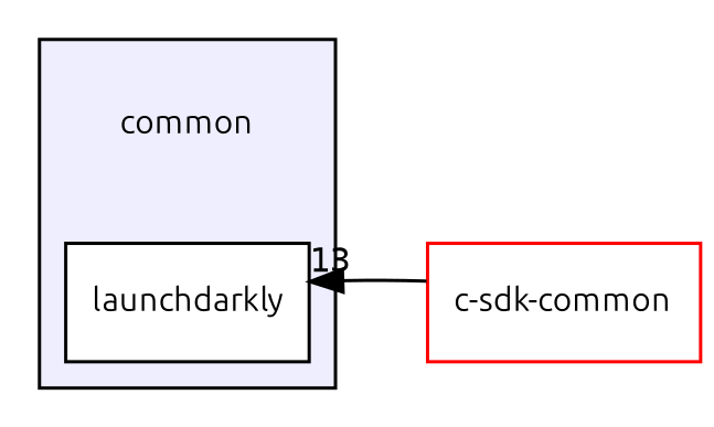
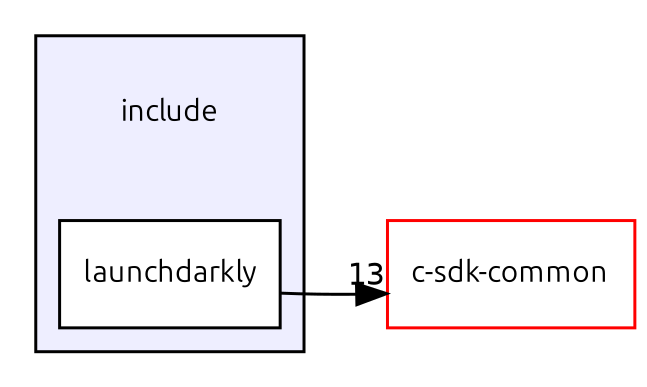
  digraph {
    compound=true
    rankdir=LR
    fontname=Ubuntu
    node [fontname=Ubuntu fontsize=10 shape=box fillcolor=white style=filled]
-   n1 [label=common shape=plaintext fillcolor="" style=""]
+   n1 [label=include shape=plaintext fillcolor="" style=""]
    n2 [color=black label=launchdarkly]
    n3 [color=red label="c-sdk-common"]
    subgraph cluster_1 {
      bgcolor="#eeeeff"
      pencolor=black
      n1
      n2
    }
-   n3 -> n2 [headlabel=13 labeldistance=1.5 labelfontname=Helvetica labelfontsize=10 fontname=Ubuntu]
+   n2 -> n3 [headlabel=13 labeldistance=1.5 labelfontname=Helvetica labelfontsize=10 fontname=Ubuntu]
  }
